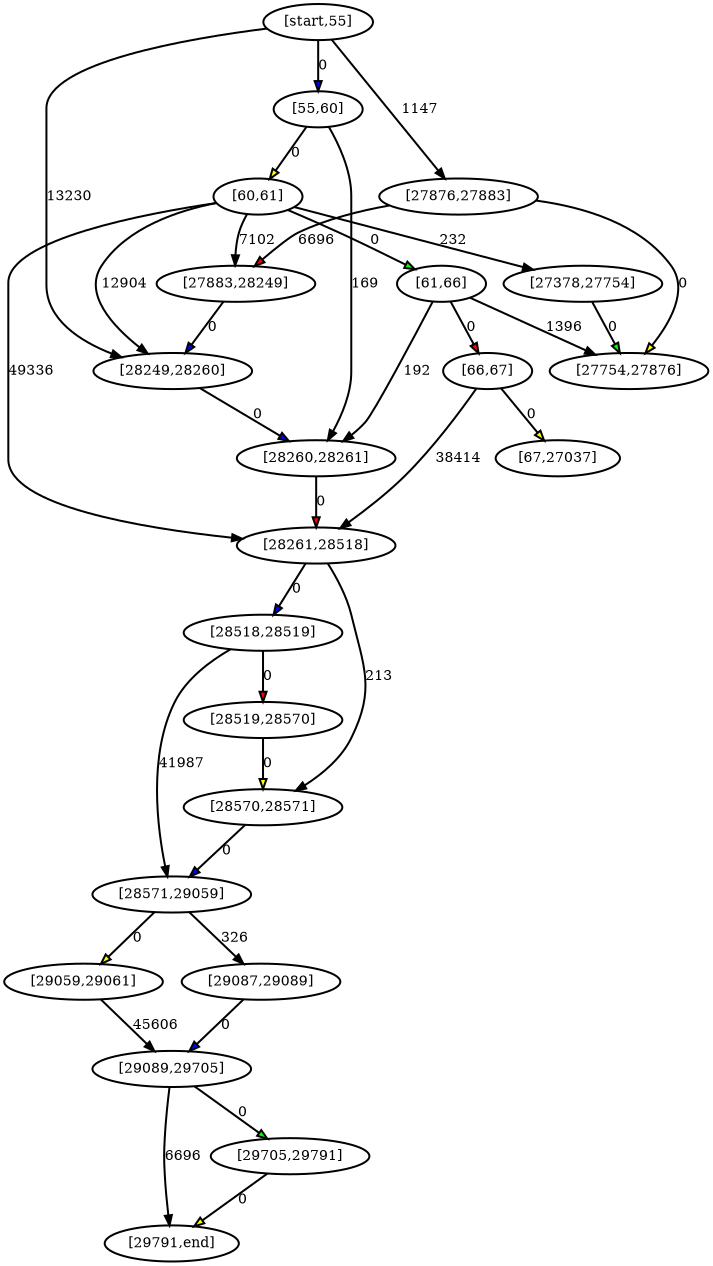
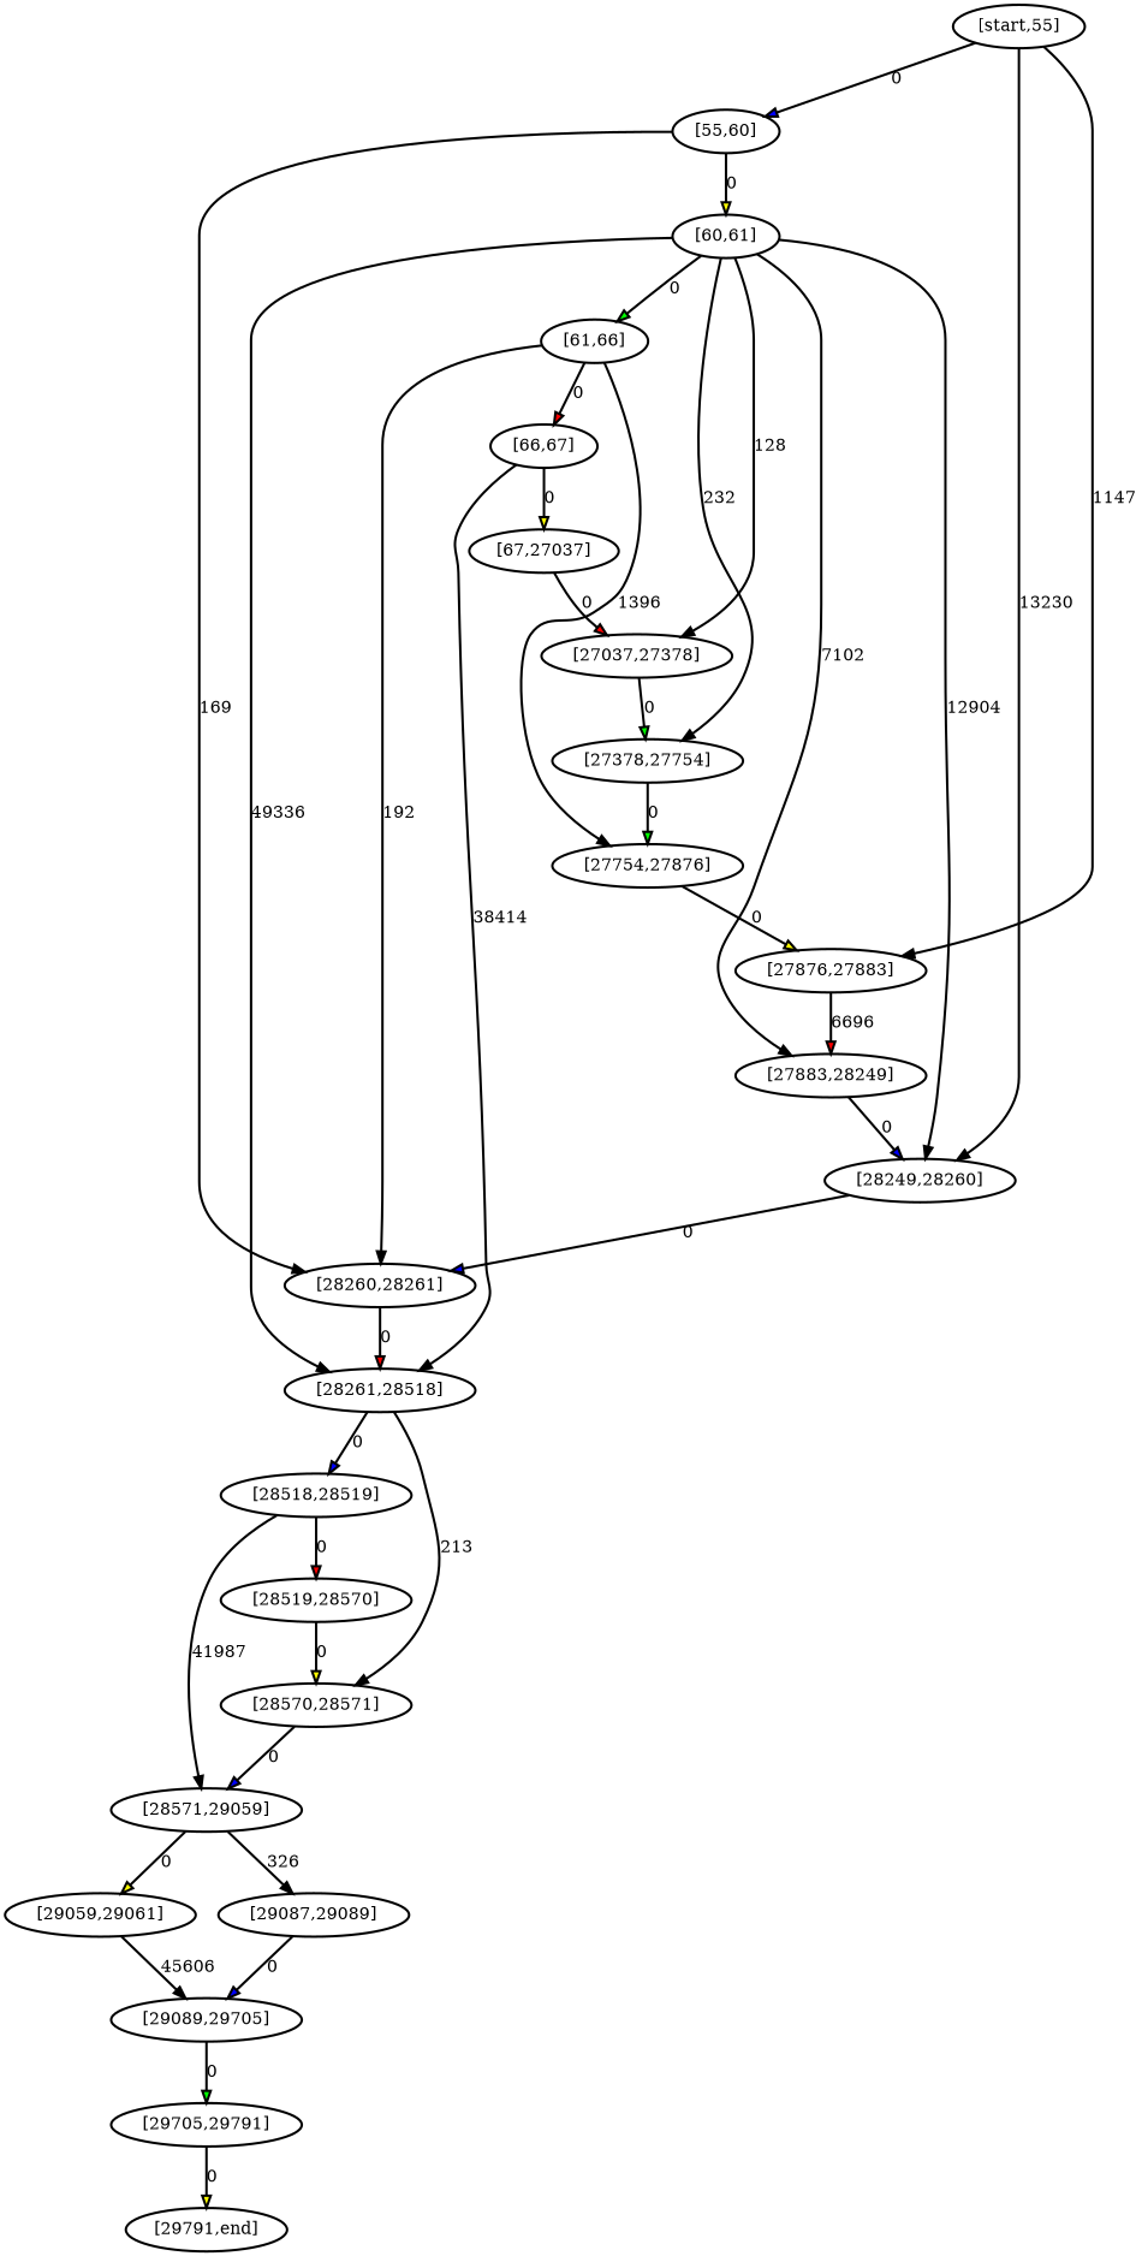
  digraph {
    rankdir=TB
    node [style=bold]
    edge [fillcolor=black style=bold]
    n1 [label="[start,55]"]
    n2 [label="[55,60]"]
    n3 [label="[27876,27883]"]
    n4 [label="[28249,28260]"]
    n5 [label="[60,61]"]
    n6 [label="[28260,28261]"]
    n7 [label="[27883,28249]"]
    n8 [label="[61,66]"]
+   n9 [label="[27037,27378]"]
    n10 [label="[27378,27754]"]
    n11 [label="[28261,28518]"]
    n12 [label="[66,67]"]
    n13 [label="[27754,27876]"]
    n14 [label="[28518,28519]"]
    n15 [label="[28570,28571]"]
    n16 [label="[67,27037]"]
    n17 [label="[28519,28570]"]
    n18 [label="[28571,29059]"]
    n19 [label="[29059,29061]"]
    n20 [label="[29087,29089]"]
    n21 [label="[29089,29705]"]
    n22 [label="[29705,29791]"]
    n23 [label="[29791,end]"]
    n1 -> n2 [fillcolor=blue label=0]
    n1 -> n3 [label=1147]
    n1 -> n4 [label=13230]
    n2 -> n5 [fillcolor=yellow label=0]
    n2 -> n6 [label=169]
    n3 -> n7 [fillcolor=red label=6696]
    n4 -> n6 [fillcolor=blue label=0]
    n5 -> n4 [label=12904]
    n5 -> n7 [label=7102]
    n5 -> n8 [fillcolor=green label=0]
+   n5 -> n9 [label=128]
    n5 -> n10 [label=232]
    n5 -> n11 [label=49336]
    n6 -> n11 [fillcolor=red label=0]
    n7 -> n4 [fillcolor=blue label=0]
    n8 -> n6 [label=192]
    n8 -> n12 [fillcolor=red label=0]
    n8 -> n13 [label=1396]
+   n9 -> n10 [fillcolor=green label=0]
    n10 -> n13 [fillcolor=green label=0]
    n11 -> n14 [fillcolor=blue label=0]
    n11 -> n15 [label=213]
    n12 -> n11 [label=38414]
    n12 -> n16 [fillcolor=yellow label=0]
-   n3 -> n13 [fillcolor=yellow label=0]
+   n13 -> n3 [fillcolor=yellow label=0]
    n14 -> n17 [fillcolor=red label=0]
    n14 -> n18 [label=41987]
    n15 -> n18 [fillcolor=blue label=0]
+   n16 -> n9 [fillcolor=red label=0]
    n17 -> n15 [fillcolor=yellow label=0]
    n18 -> n19 [fillcolor=yellow label=0]
    n18 -> n20 [label=326]
    n19 -> n21 [label=45606]
    n20 -> n21 [fillcolor=blue label=0]
    n21 -> n22 [fillcolor=green label=0]
-   n21 -> n23 [label=6696]
    n22 -> n23 [fillcolor=yellow label=0]
  }
